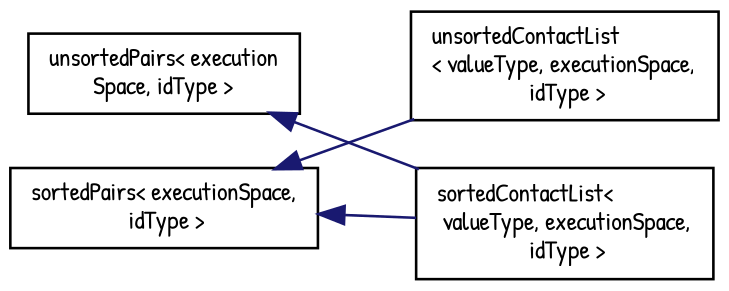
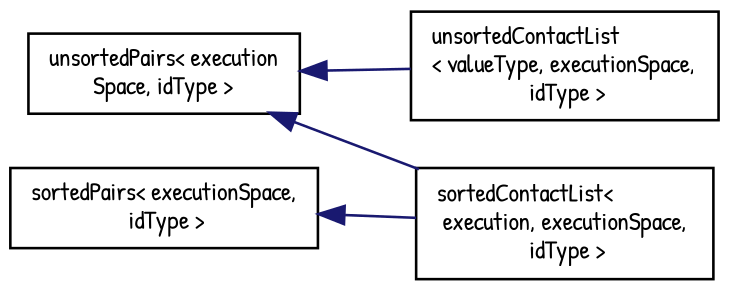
  digraph {
    fontname="Patrick Hand"
    rankdir=LR
    node [color=black fillcolor=white fontname="Patrick Hand" fontsize=10 shape=record style=filled]
    edge [color=midnightblue dir=back fontname="Patrick Hand" fontsize=10 labelfontname=Helvetica labelfontsize=10 style=solid]
    n1 [height=0.2 label="unsortedPairs\< execution\lSpace, idType \>" width=0.4]
    n2 [height=0.2 label="unsortedContactList\l\< valueType, executionSpace,\l idType \>" width=0.4]
-   n3 [height=0.2 label="sortedContactList\<\l valueType, executionSpace,\l idType \>" width=0.4]
+   n3 [height=0.2 label="sortedContactList\<\l execution, executionSpace,\l idType \>" width=0.4]
    n4 [height=0.2 label="sortedPairs\< executionSpace,\l idType \>" width=0.4]
-   n4 -> n2
+   n1 -> n2
    n1 -> n3
    n4 -> n3
  }
